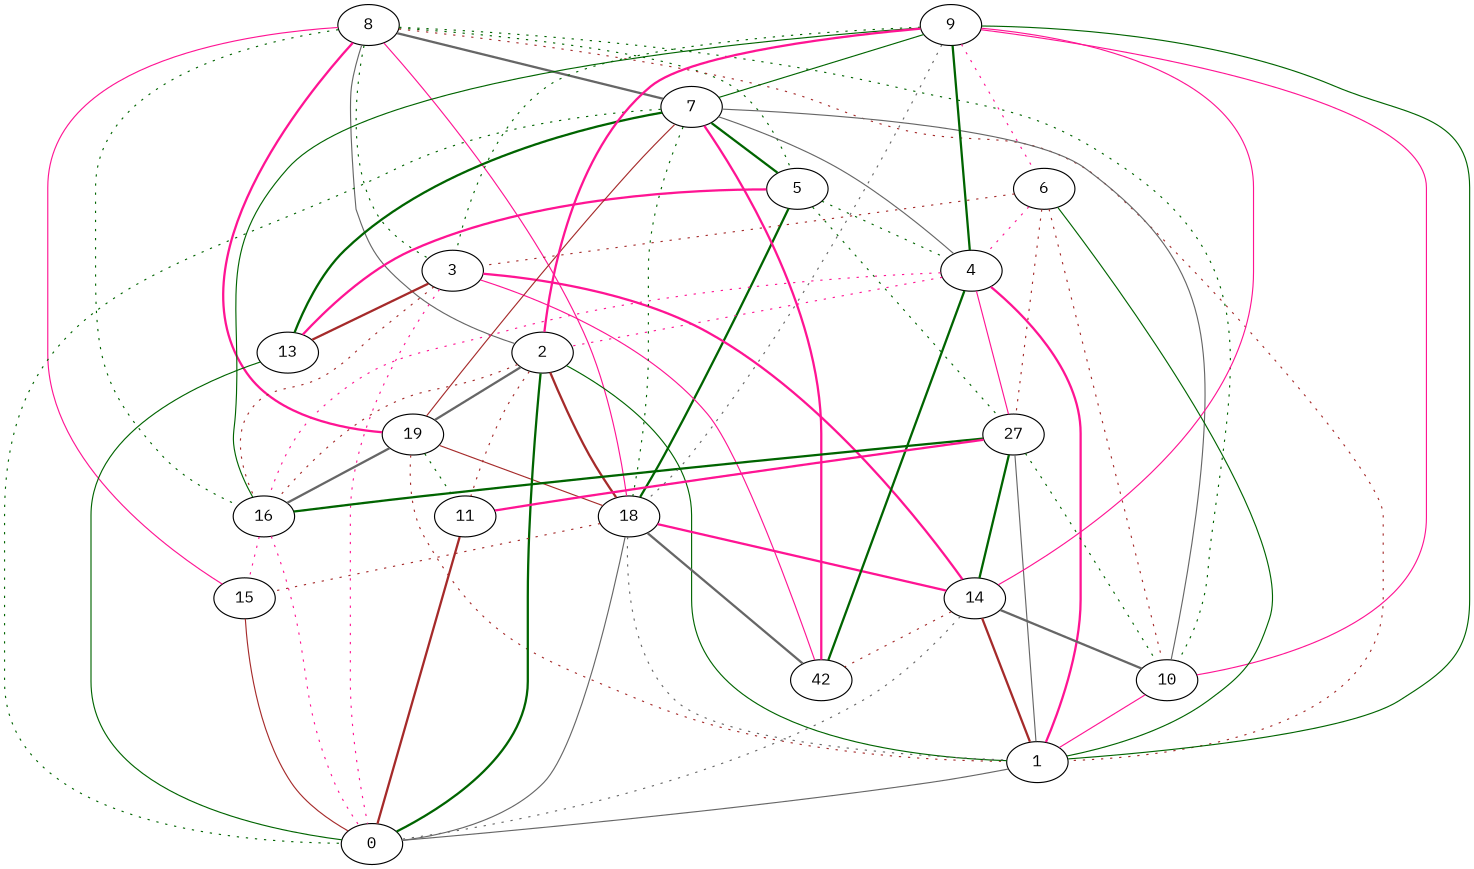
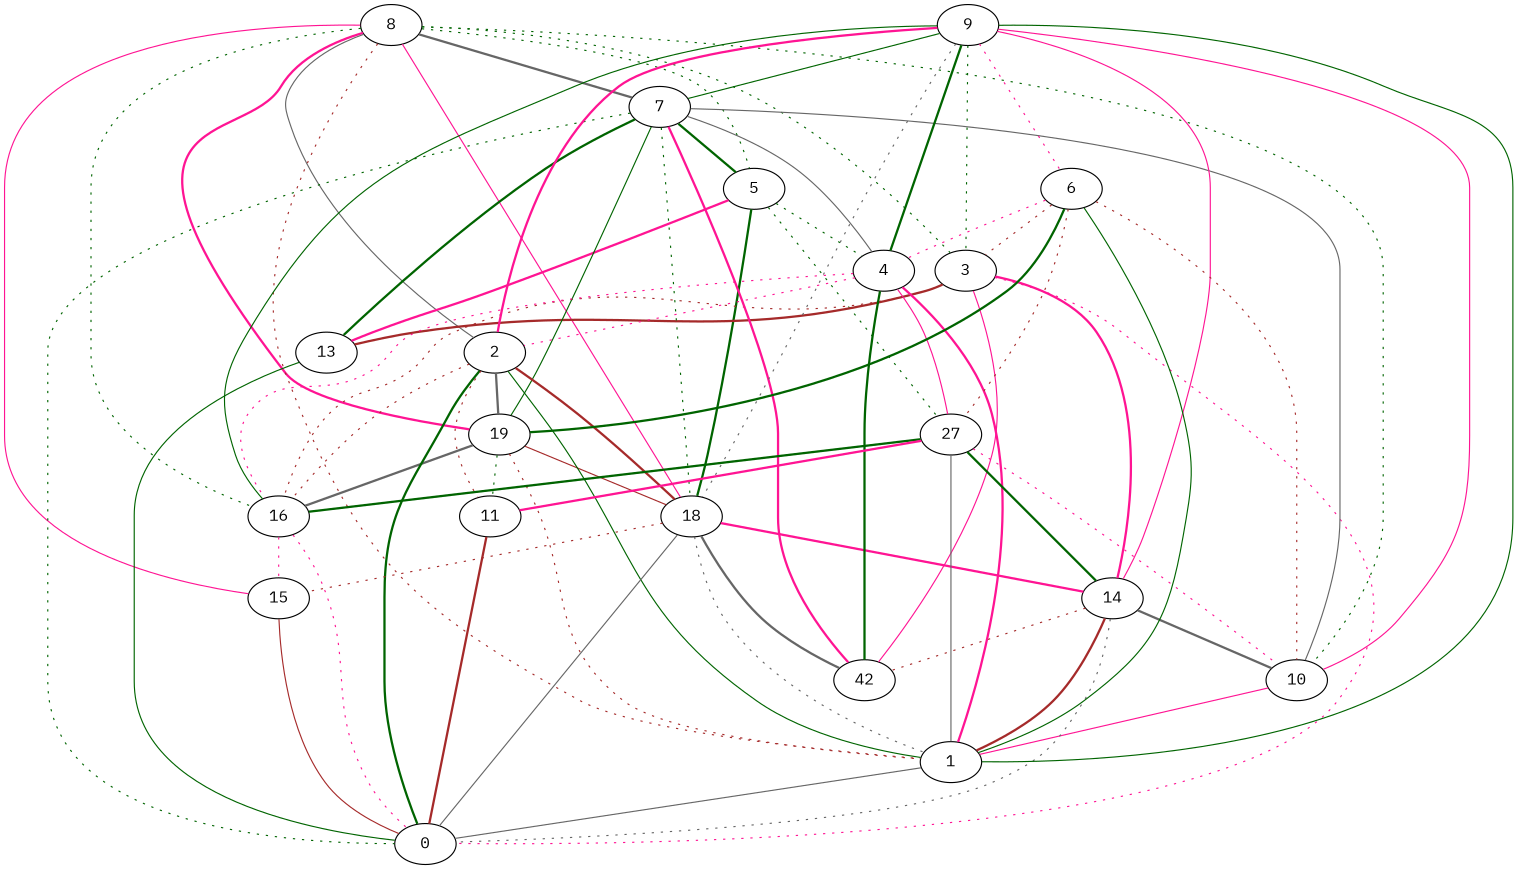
  digraph {
    fontname="IBM Plex Mono"
    node [fontname="IBM Plex Mono"]
    edge [color=darkgreen dir=none fontname="IBM Plex Mono" style=dotted]
    8
    16
    19
    5
    1
    3
    15
    7
    2
    18
    10
    0
    11
    13
    4
    n16 [label=27]
    n17 [label=42]
    14
    9
    6
    subgraph sub_1 {
      8
      16
      19
      5
      1
      3
      15
      7
      2
      18
      10
      0
      11
      13
      4
      n16
      n17
      14
      9
      6
    }
    8 -> 16
    8 -> 19 [color=deeppink style=bold]
    8 -> 5
    8 -> 1 [color=brown]
    8 -> 3
    8 -> 15 [color=deeppink style=solid]
    8 -> 7 [color=gray40 style=bold]
    8 -> 2 [color=gray40 style=solid]
    8 -> 18 [color=deeppink style=solid]
    8 -> 10
    16 -> 15 [color=deeppink]
    16 -> 0 [color=deeppink]
    19 -> 16 [color=gray40 style=bold]
    19 -> 1 [color=brown]
    19 -> 18 [color=brown style=solid]
    19 -> 11
    5 -> 18 [style=bold]
    5 -> 13 [color=deeppink style=bold]
    5 -> 4
    5 -> n16
    1 -> 0 [color=gray40 style=solid]
    3 -> 16 [color=brown]
    3 -> 0 [color=deeppink]
    3 -> 13 [color=brown style=bold]
    3 -> n17 [color=deeppink style=solid]
    3 -> 14 [color=deeppink style=bold]
    15 -> 0 [color=brown style=solid]
-   7 -> 19 [color=brown style=solid]
+   7 -> 19 [style=solid]
    7 -> 5 [style=bold]
    7 -> 18
    7 -> 10 [color=gray40 style=solid]
    7 -> 0
    7 -> 13 [style=bold]
    7 -> 4 [color=gray40 style=solid]
    7 -> n17 [color=deeppink style=bold]
    2 -> 16 [color=brown]
    2 -> 19 [color=gray40 style=bold]
    2 -> 1 [style=solid]
    2 -> 18 [color=brown style=bold]
    2 -> 0 [style=bold]
    2 -> 11 [color=brown]
    18 -> 1 [color=gray40]
    18 -> 15 [color=brown]
    18 -> 0 [color=gray40 style=solid]
    18 -> n17 [color=gray40 style=bold]
    18 -> 14 [color=deeppink style=bold]
    10 -> 1 [color=deeppink style=solid]
    11 -> 0 [color=brown style=bold]
    13 -> 0 [style=solid]
    4 -> 16 [color=deeppink]
    4 -> 1 [color=deeppink style=bold]
    4 -> 2 [color=deeppink]
    4 -> n16 [color=deeppink style=solid]
    4 -> n17 [style=bold]
    n16 -> 16 [style=bold]
    n16 -> 1 [color=gray40 style=solid]
-   n16 -> 10
+   n16 -> 10 [color=deeppink]
    n16 -> 11 [color=deeppink style=bold]
    n16 -> 14 [style=bold]
    14 -> 1 [color=brown style=bold]
    14 -> 10 [color=gray40 style=bold]
    14 -> 0 [color=gray40]
    14 -> n17 [color=brown]
    9 -> 16 [style=solid]
    9 -> 1 [style=solid]
    9 -> 3
    9 -> 7 [style=solid]
    9 -> 2 [color=deeppink style=bold]
    9 -> 18 [color=gray40]
    9 -> 10 [color=deeppink style=solid]
    9 -> 4 [style=bold]
    9 -> 14 [color=deeppink style=solid]
    9 -> 6 [color=deeppink]
+   6 -> 19 [style=bold]
    6 -> 1 [style=solid]
    6 -> 3 [color=brown]
    6 -> 10 [color=brown]
    6 -> 4 [color=deeppink]
    6 -> n16 [color=brown]
  }
